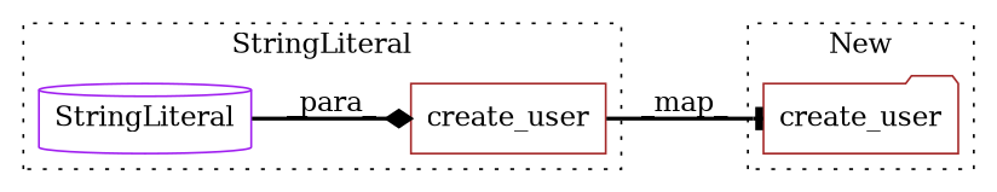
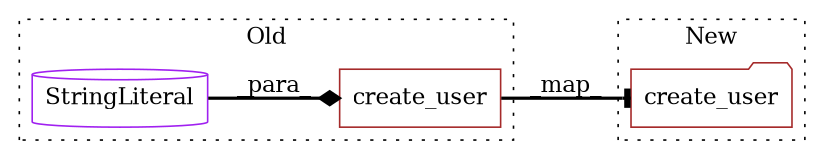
  digraph {
    rankdir=LR
    node [a=32 l="12,1" color=brown]
    edge [style=bold]
    n1 [label=create_user s="4896,4929" shape=box]
    n2 [a=45 l=10 label=StringLiteral s=4919 shape=cylinder color=purple]
    n3 [label=create_user s="4890,4912" shape=folder]
    subgraph cluster_1 {
-     label=StringLiteral
+     label=Old
      style=dotted
      n1
      n2
    }
    subgraph cluster_2 {
      label=New
      style=dotted
      n3
    }
    n1 -> n3 [label=_map_ arrowhead=tee]
    n2 -> n1 [label=_para_ arrowhead=diamond]
  }
